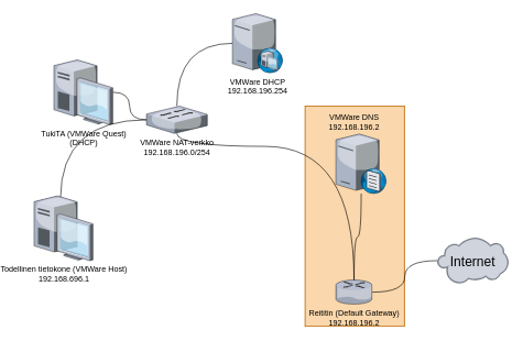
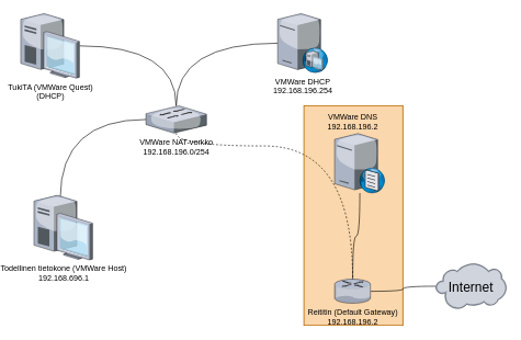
  <mxCell id="0" />
  <mxCell id="1" parent="0" />
- <mxCell id="2" value="Internet" style="verticalLabelPosition=middle;aspect=fixed;verticalAlign=middle;strokeColor=none;align=center;outlineConnect=0;shape=mxgraph.citrix.cloud;horizontal=1;labelPosition=center;fontSize=20;" vertex="1" parent="1"><mxGeometry x="650" y="359" width="107.26" height="70" as="geometry" /></mxCell>
+ <mxCell id="2" value="Internet" style="verticalLabelPosition=middle;aspect=fixed;verticalAlign=middle;strokeColor=none;align=center;outlineConnect=0;shape=mxgraph.citrix.cloud;horizontal=1;labelPosition=center;fontSize=20;" vertex="1" parent="1"><mxGeometry x="650" y="399" width="107.26" height="70" as="geometry" /></mxCell>
  <mxCell id="3" value="" style="group;strokeColor=#BD7000;fontColor=#ffffff;fillColor=#F0A30A;" vertex="1" connectable="0" parent="1"><mxGeometry x="450" y="160" width="150" height="333.5" as="geometry" /></mxCell>
  <mxCell id="4" value="" style="rounded=0;whiteSpace=wrap;html=1;fillColor=#fad7ac;strokeColor=#b46504;" vertex="1" parent="3"><mxGeometry width="150" height="333.5" as="geometry" /></mxCell>
  <mxCell id="5" value="" style="verticalLabelPosition=bottom;aspect=fixed;html=1;verticalAlign=top;strokeColor=none;align=center;outlineConnect=0;shape=mxgraph.citrix.dns_server;" vertex="1" parent="3"><mxGeometry x="46.5" y="39.998" width="76.5" height="92.5" as="geometry" /></mxCell>
  <mxCell id="6" value="Reititin (Default Gateway)&lt;br&gt;192.168.196.2" style="verticalLabelPosition=bottom;aspect=fixed;html=1;verticalAlign=top;strokeColor=none;align=center;outlineConnect=0;shape=mxgraph.citrix.router;" vertex="1" parent="3"><mxGeometry x="46.5" y="263.351" width="55" height="36.5" as="geometry" /></mxCell>
  <mxCell id="7" style="edgeStyle=orthogonalEdgeStyle;curved=1;orthogonalLoop=1;jettySize=auto;html=1;endArrow=none;endFill=0;" edge="1" parent="3" source="5" target="6"><mxGeometry relative="1" as="geometry" /></mxCell>
  <mxCell id="8" value="VMWare DNS&lt;br&gt;192.168.196.2" style="text;html=1;align=center;verticalAlign=middle;resizable=0;points=[];autosize=1;" vertex="1" parent="3"><mxGeometry x="29" y="10" width="90" height="30" as="geometry" /></mxCell>
  <mxCell id="9" style="edgeStyle=orthogonalEdgeStyle;orthogonalLoop=1;jettySize=auto;html=1;curved=1;endArrow=none;endFill=0;" edge="1" parent="1" source="10" target="16"><mxGeometry relative="1" as="geometry" /></mxCell>
- <mxCell id="10" value="TukiTA (VMWare Quest)&lt;br&gt;(DHCP)" style="verticalLabelPosition=bottom;aspect=fixed;html=1;verticalAlign=top;strokeColor=none;align=center;outlineConnect=0;shape=mxgraph.citrix.desktop;" vertex="1" parent="1"><mxGeometry x="70" y="90" width="89" height="98" as="geometry" /></mxCell>
+ <mxCell id="10" value="TukiTA (VMWare Quest)&lt;br&gt;(DHCP)" style="verticalLabelPosition=bottom;aspect=fixed;html=1;verticalAlign=top;strokeColor=none;align=center;outlineConnect=0;shape=mxgraph.citrix.desktop;" vertex="1" parent="1"><mxGeometry x="20" y="20" width="89" height="98" as="geometry" /></mxCell>
  <mxCell id="11" style="edgeStyle=orthogonalEdgeStyle;curved=1;orthogonalLoop=1;jettySize=auto;html=1;endArrow=none;endFill=0;" edge="1" parent="1" source="12" target="16"><mxGeometry relative="1" as="geometry" /></mxCell>
- <mxCell id="12" value="VMWare DHCP&lt;br&gt;192.168.196.254" style="verticalLabelPosition=bottom;aspect=fixed;html=1;verticalAlign=top;strokeColor=none;align=center;outlineConnect=0;shape=mxgraph.citrix.dhcp_server;" vertex="1" parent="1"><mxGeometry x="340" y="20" width="76" height="90" as="geometry" /></mxCell>
+ <mxCell id="12" value="VMWare DHCP&lt;br&gt;192.168.196.254" style="verticalLabelPosition=bottom;aspect=fixed;html=1;verticalAlign=top;strokeColor=none;align=center;outlineConnect=0;shape=mxgraph.citrix.dhcp_server;" vertex="1" parent="1"><mxGeometry x="410" y="20" width="76" height="90" as="geometry" /></mxCell>
  <mxCell id="13" style="edgeStyle=orthogonalEdgeStyle;curved=1;orthogonalLoop=1;jettySize=auto;html=1;endArrow=none;endFill=0;" edge="1" parent="1" source="2" target="6"><mxGeometry relative="1" as="geometry" /></mxCell>
  <mxCell id="14" style="edgeStyle=orthogonalEdgeStyle;curved=1;orthogonalLoop=1;jettySize=auto;html=1;endArrow=none;endFill=0;" edge="1" parent="1" source="16"><mxGeometry relative="1" as="geometry"><mxPoint x="80" y="300" as="targetPoint" /></mxGeometry></mxCell>
- <mxCell id="15" style="edgeStyle=orthogonalEdgeStyle;curved=1;orthogonalLoop=1;jettySize=auto;html=1;endArrow=none;endFill=0;" edge="1" parent="1" source="16" target="6"><mxGeometry relative="1" as="geometry"><Array as="points"><mxPoint x="524" y="221" /></Array></mxGeometry></mxCell>
+ <mxCell id="15" style="edgeStyle=orthogonalEdgeStyle;curved=1;orthogonalLoop=1;jettySize=auto;html=1;endArrow=none;endFill=0;dashed=1;" edge="1" parent="1" source="16" target="6"><mxGeometry relative="1" as="geometry"><Array as="points"><mxPoint x="524" y="221" /></Array></mxGeometry></mxCell>
  <mxCell id="16" value="VMWare NAT-verkko&lt;br&gt;192.168.196.0/254" style="verticalLabelPosition=bottom;aspect=fixed;html=1;verticalAlign=top;strokeColor=none;align=center;outlineConnect=0;shape=mxgraph.citrix.switch;" vertex="1" parent="1"><mxGeometry x="210" y="160" width="92" height="41.5" as="geometry" /></mxCell>
  <mxCell id="17" value="Todellinen tietokone (VMWare Host)&lt;br&gt;192.168.696.1" style="verticalLabelPosition=bottom;aspect=fixed;html=1;verticalAlign=top;strokeColor=none;align=center;outlineConnect=0;shape=mxgraph.citrix.desktop;" vertex="1" parent="1"><mxGeometry x="40" y="296" width="89" height="98" as="geometry" /></mxCell>
